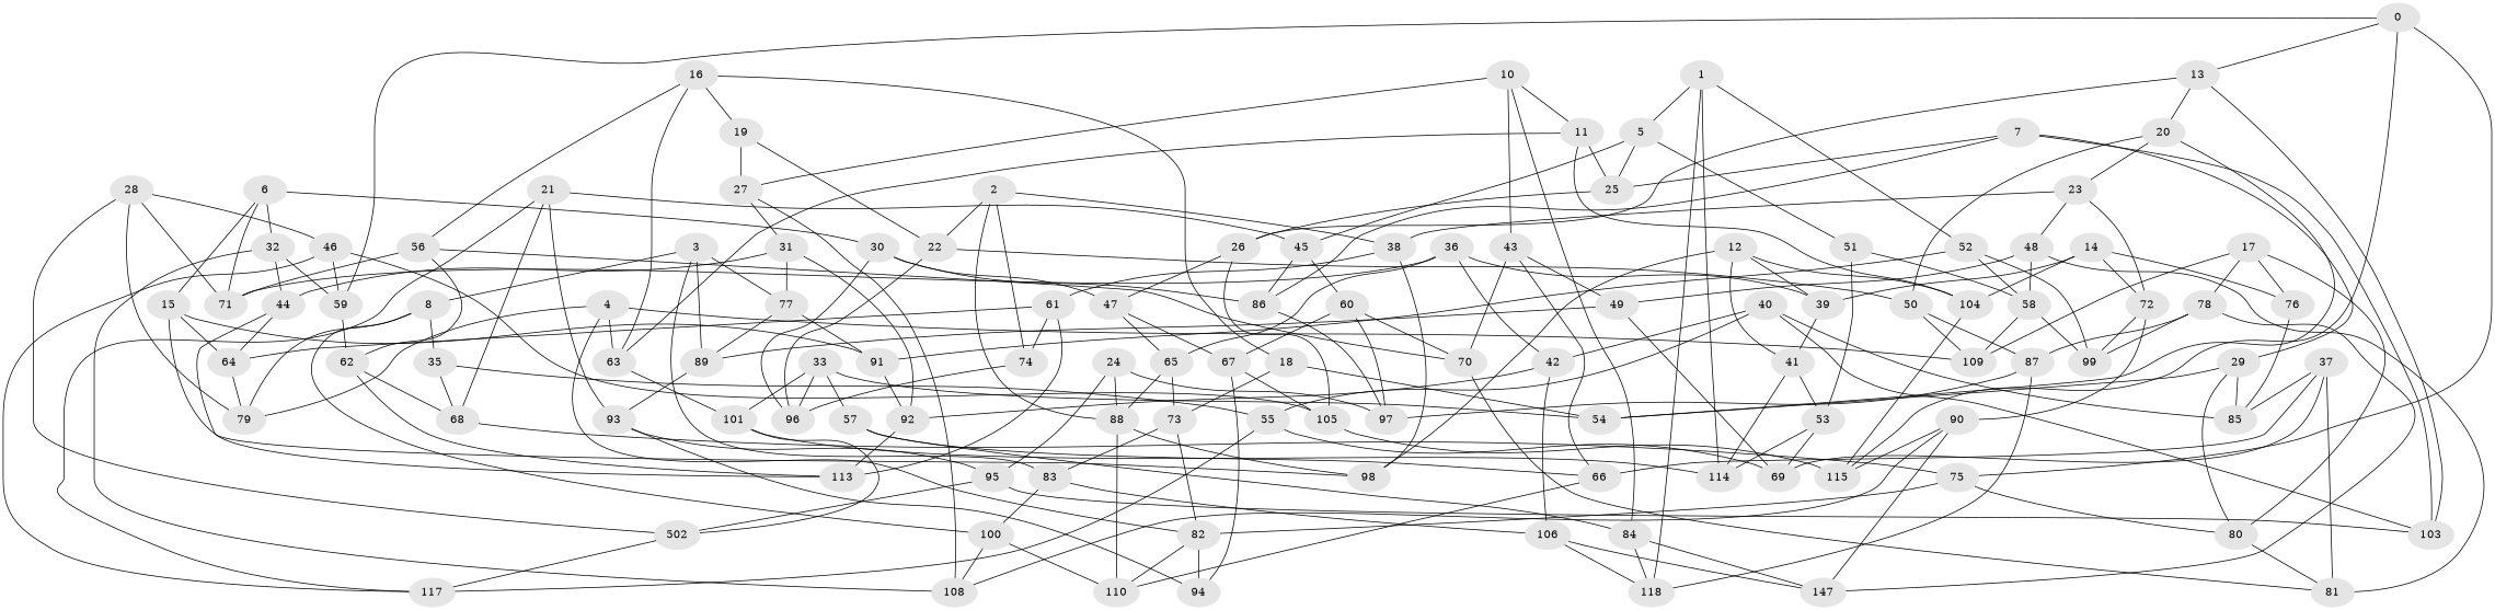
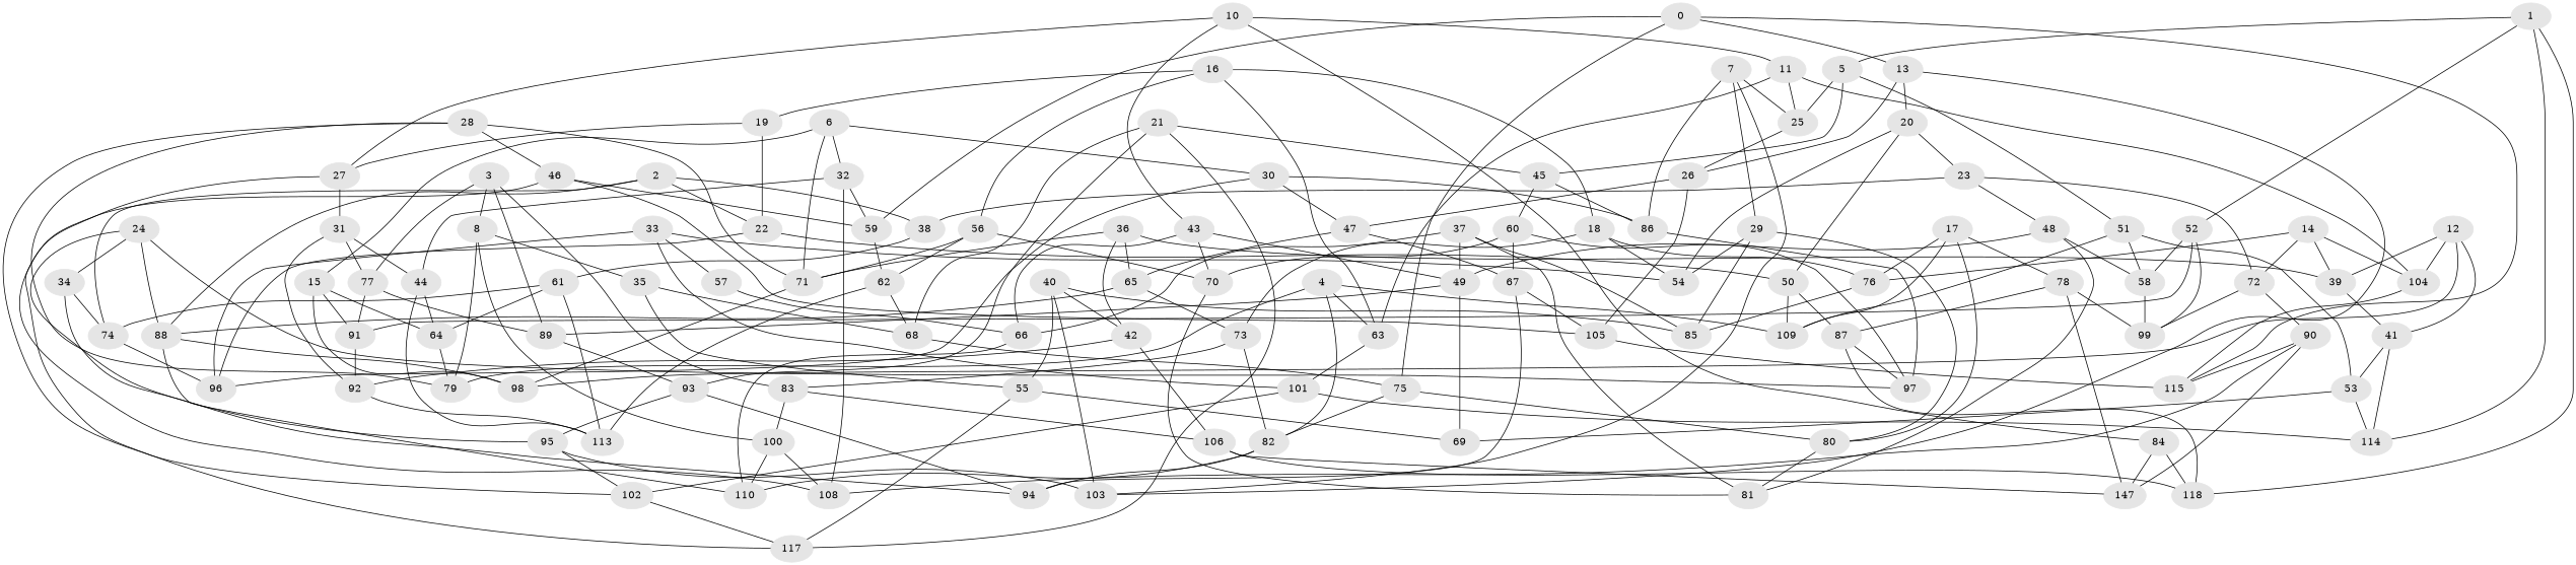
  graph {
    node [color=gray90 style=filled]
    1
    5
    52
    n4 [label=118]
    114
    25
    45
    51
    91
    58
    99
    2
    22
    38
    74
    88
    50
    96
    98
    61
    110
    3
    8
    77
    83
    89
    79
    35
    100
    106
    93
    4
    63
    82
    109
    101
    94
    26
    86
    60
    53
    6
    15
    30
    32
    71
    64
    47
    59
    108
    44
    7
    29
    103
    80
    54
    85
    97
    68
    55
    n61 [label=0]
    13
    75
    115
    20
    62
    10
    11
    27
    43
    84
    104
    31
    66
    49
    70
    n77 [label=147]
    12
    39
    41
    23
    105
    14
    72
    76
    90
    92
    16
    18
    19
    56
    73
    17
    78
    87
    81
    48
    21
    n99 [label=117]
    95
    24
-   102 [label=502]
+   34
+   102
    65
    67
    28
    46
    113
    33
    57
    69
    36
    42
    37
    40
    1 -- 5
    1 -- 52
    1 -- n4
    1 -- 114
    5 -- 25
    5 -- 45
    5 -- 51
    52 -- 91
    52 -- 58
    52 -- 99
    25 -- 26
    45 -- 86
    45 -- 60
    51 -- 58
-   58 -- 109
+   51 -- 109
    51 -- 53
    91 -- 92
    58 -- 99
    2 -- 22
    2 -- 38
    2 -- 74
    2 -- 88
    22 -- 50
    22 -- 96
-   38 -- 98
+   71 -- 98
    38 -- 61
    74 -- 96
    88 -- 98
    88 -- 110
    50 -- 109
    50 -- 87
    61 -- 74
    61 -- 64
    61 -- 113
    3 -- 8
    3 -- 77
    3 -- 83
    3 -- 89
    8 -- 79
    8 -- 35
    8 -- 100
    77 -- 91
    77 -- 89
    83 -- 100
    83 -- 106
    89 -- 93
    35 -- 68
    35 -- 55
    100 -- 110
    100 -- 108
    106 -- n4
    106 -- n77
    93 -- 94
    93 -- 95
    4 -- 79
    4 -- 63
    4 -- 82
    4 -- 109
    63 -- 101
    82 -- 110
    82 -- 94
    101 -- 114
    101 -- 102
    26 -- 47
    26 -- 105
    86 -- 97
    60 -- 97
    60 -- 70
    60 -- 67
    53 -- 114
    53 -- 69
    6 -- 15
    6 -- 30
    6 -- 32
    6 -- 71
    15 -- 91
    15 -- 98
    15 -- 64
    30 -- 96
    30 -- 86
    30 -- 47
    32 -- 59
    32 -- 108
    32 -- 44
    64 -- 79
    47 -- 65
    47 -- 67
    59 -- 62
    44 -- 64
    44 -- 113
    7 -- 25
    7 -- 86
    7 -- 29
    7 -- 103
    29 -- 80
    29 -- 54
    29 -- 85
    80 -- 81
    68 -- 75
    55 -- n99
    55 -- 69
    n61 -- 59
    n61 -- 13
    n61 -- 75
    n61 -- 115
    13 -- 26
    13 -- 103
    13 -- 20
    75 -- 82
    75 -- 80
    20 -- 50
    20 -- 54
    20 -- 23
    62 -- 68
    62 -- 113
    10 -- 11
    10 -- 27
    10 -- 43
    10 -- 84
    11 -- 25
    11 -- 63
    11 -- 104
    27 -- 108
    27 -- 31
    43 -- 66
    43 -- 49
    43 -- 70
    84 -- n4
    84 -- n77
    104 -- 115
    31 -- 77
    31 -- 44
    31 -- 92
    66 -- 110
    49 -- 89
    49 -- 69
    70 -- 81
    12 -- 98
    12 -- 104
    12 -- 39
    12 -- 41
    39 -- 41
    41 -- 114
    41 -- 53
    23 -- 38
    23 -- 72
    23 -- 48
    105 -- 115
    14 -- 104
    14 -- 39
    14 -- 72
    14 -- 76
    72 -- 99
    72 -- 90
    76 -- 85
    90 -- 108
    90 -- 115
    90 -- n77
    92 -- 113
    16 -- 63
    16 -- 18
    16 -- 19
    16 -- 56
    18 -- 54
+   18 -- 76
    18 -- 73
    19 -- 22
    19 -- 27
    56 -- 71
    56 -- 62
    56 -- 70
    73 -- 83
    73 -- 82
    17 -- 109
    17 -- 80
    17 -- 76
    17 -- 78
    78 -- 99
    78 -- n77
    78 -- 87
    87 -- n4
    87 -- 97
    48 -- 58
    48 -- 49
    48 -- 81
    21 -- 45
    21 -- 93
    21 -- 68
    21 -- n99
    95 -- 103
    95 -- 102
    24 -- 88
    24 -- 97
    24 -- 95
+   24 -- 34
+   34 -- 74
+   34 -- 94
    102 -- n99
    65 -- 88
    65 -- 73
    67 -- 94
    67 -- 105
    28 -- 79
    28 -- 71
    28 -- 102
    28 -- 46
    46 -- 59
    46 -- 105
    46 -- n99
    33 -- 96
    33 -- 101
    33 -- 54
    33 -- 57
-   57 -- 84
    57 -- 66
    36 -- 71
    36 -- 39
    36 -- 65
    36 -- 42
    42 -- 106
    42 -- 92
    37 -- 85
    37 -- 66
    37 -- 81
-   37 -- 69
+   37 -- 49
    40 -- 103
    40 -- 85
    40 -- 55
    40 -- 42
  }
